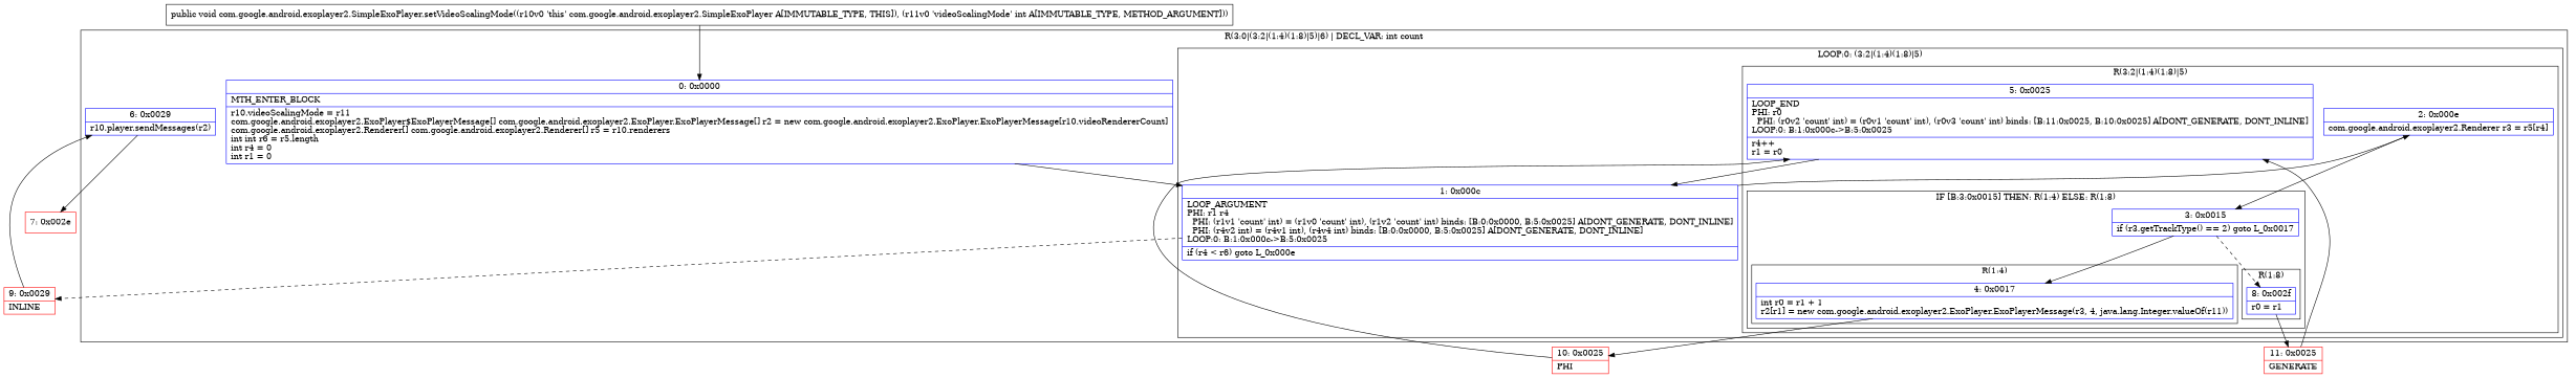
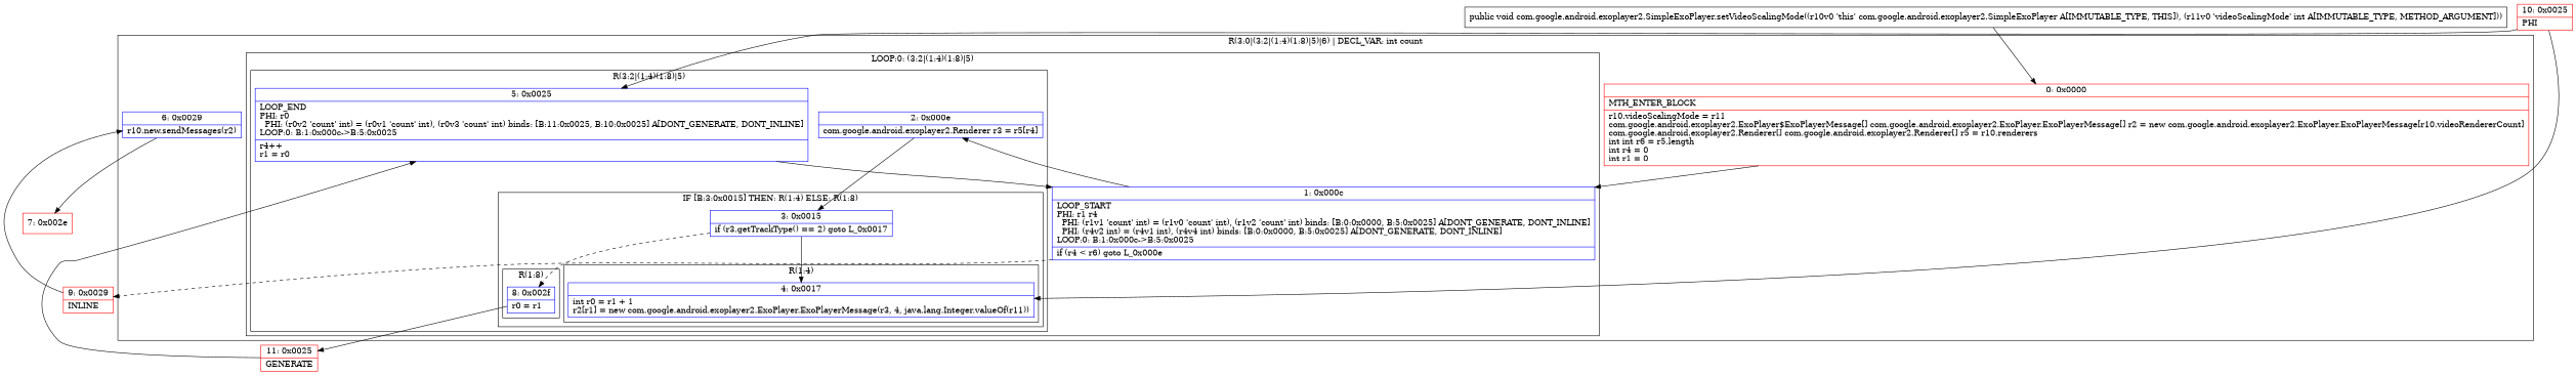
  digraph {
    node [color=blue shape=record]
    n1 [label="{4\:\ 0x0017|int r0 = r1 + 1\lr2[r1] = new com.google.android.exoplayer2.ExoPlayer.ExoPlayerMessage(r3, 4, java.lang.Integer.valueOf(r11))\l}"]
    n2 [label="{8\:\ 0x002f|r0 = r1\l}"]
    n3 [label="{3\:\ 0x0015|if (r3.getTrackType() == 2) goto L_0x0017\l}"]
    n4 [label="{2\:\ 0x000e|com.google.android.exoplayer2.Renderer r3 = r5[r4]\l}"]
    n5 [label="{5\:\ 0x0025|LOOP_END\lPHI: r0 \l  PHI: (r0v2 'count' int) = (r0v1 'count' int), (r0v3 'count' int) binds: [B:11:0x0025, B:10:0x0025] A[DONT_GENERATE, DONT_INLINE]\lLOOP:0: B:1:0x000c\-\>B:5:0x0025\l|r4++\lr1 = r0\l}"]
-   n6 [label="{1\:\ 0x000c|LOOP_ARGUMENT\lPHI: r1 r4 \l  PHI: (r1v1 'count' int) = (r1v0 'count' int), (r1v2 'count' int) binds: [B:0:0x0000, B:5:0x0025] A[DONT_GENERATE, DONT_INLINE]\l  PHI: (r4v2 int) = (r4v1 int), (r4v4 int) binds: [B:0:0x0000, B:5:0x0025] A[DONT_GENERATE, DONT_INLINE]\lLOOP:0: B:1:0x000c\-\>B:5:0x0025\l|if (r4 \< r6) goto L_0x000e\l}"]
-   n7 [label="{0\:\ 0x0000|MTH_ENTER_BLOCK\l|r10.videoScalingMode = r11\lcom.google.android.exoplayer2.ExoPlayer$ExoPlayerMessage[] com.google.android.exoplayer2.ExoPlayer.ExoPlayerMessage[] r2 = new com.google.android.exoplayer2.ExoPlayer.ExoPlayerMessage[r10.videoRendererCount]\lcom.google.android.exoplayer2.Renderer[] com.google.android.exoplayer2.Renderer[] r5 = r10.renderers\lint int r6 = r5.length\lint r4 = 0\lint r1 = 0\l}"]
-   n8 [label="{6\:\ 0x0029|r10.player.sendMessages(r2)\l}"]
+   n6 [label="{1\:\ 0x000c|LOOP_START\lPHI: r1 r4 \l  PHI: (r1v1 'count' int) = (r1v0 'count' int), (r1v2 'count' int) binds: [B:0:0x0000, B:5:0x0025] A[DONT_GENERATE, DONT_INLINE]\l  PHI: (r4v2 int) = (r4v1 int), (r4v4 int) binds: [B:0:0x0000, B:5:0x0025] A[DONT_GENERATE, DONT_INLINE]\lLOOP:0: B:1:0x000c\-\>B:5:0x0025\l|if (r4 \< r6) goto L_0x000e\l}"]
+   n7 [color=red label="{0\:\ 0x0000|MTH_ENTER_BLOCK\l|r10.videoScalingMode = r11\lcom.google.android.exoplayer2.ExoPlayer$ExoPlayerMessage[] com.google.android.exoplayer2.ExoPlayer.ExoPlayerMessage[] r2 = new com.google.android.exoplayer2.ExoPlayer.ExoPlayerMessage[r10.videoRendererCount]\lcom.google.android.exoplayer2.Renderer[] com.google.android.exoplayer2.Renderer[] r5 = r10.renderers\lint int r6 = r5.length\lint r4 = 0\lint r1 = 0\l}"]
+   n8 [label="{6\:\ 0x0029|r10.new.sendMessages(r2)\l}"]
    n9 [color=red label="{10\:\ 0x0025|PHI\l}"]
    n10 [color=red label="{11\:\ 0x0025|GENERATE\l}"]
    n11 [color=red label="{9\:\ 0x0029|INLINE\l}"]
    n12 [color=red label="{7\:\ 0x002e}"]
    n13 [label="{public void com.google.android.exoplayer2.SimpleExoPlayer.setVideoScalingMode((r10v0 'this' com.google.android.exoplayer2.SimpleExoPlayer A[IMMUTABLE_TYPE, THIS]), (r11v0 'videoScalingMode' int A[IMMUTABLE_TYPE, METHOD_ARGUMENT])) }" color=""]
    subgraph cluster_1 {
      label="R(3:0|(3:2|(1:4)(1:8)|5)|6) | DECL_VAR: int count\l"
      n7
      n8
      subgraph cluster_2 {
        label="LOOP:0: (3:2|(1:4)(1:8)|5)"
        n6
        subgraph cluster_3 {
          label="R(3:2|(1:4)(1:8)|5)"
          n4
          n5
          subgraph cluster_4 {
            label="IF [B:3:0x0015] THEN: R(1:4) ELSE: R(1:8)"
            n3
            subgraph cluster_5 {
              label="R(1:4)"
              n1
            }
            subgraph cluster_6 {
              label="R(1:8)"
              n2
            }
          }
        }
      }
    }
-   n1 -> n9
+   n9 -> n1
    n2 -> n10
    n3 -> n1
    n3 -> n2 [style=dashed]
    n4 -> n3
    n5 -> n6
    n6 -> n4
    n6 -> n11 [style=dashed]
    n7 -> n6
    n8 -> n12
    n9 -> n5
    n10 -> n5
    n11 -> n8
    n13 -> n7
  }
